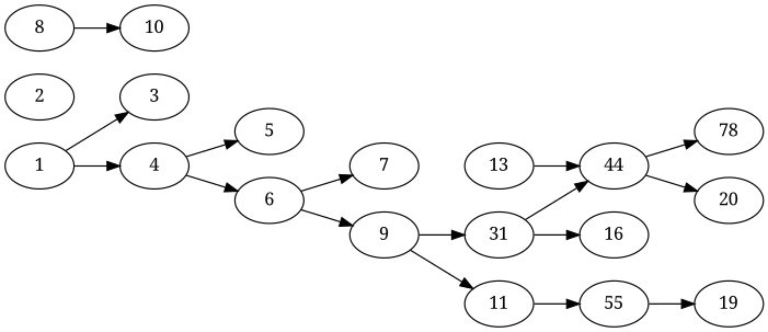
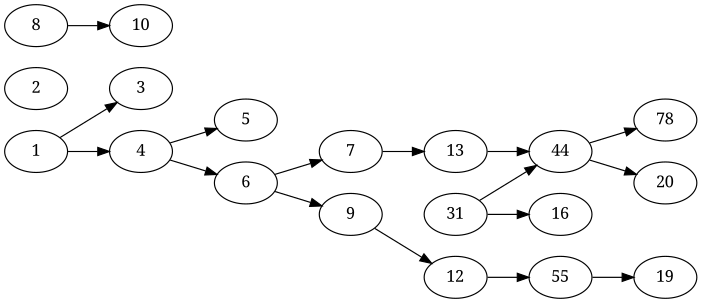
  digraph {
    fontname="Noto Serif"
    rankdir=LR
    node [alpha=0.04 fontname="Noto Serif"]
    edge [fontname="Noto Serif"]
    1 [alpha=0.13 expect_size=51727360]
    3 [alpha=0.08 expect_size=47148032]
    4 [alpha=0.12 expect_size=31626240]
    5 [alpha=0.02 expect_size=12614656]
    6 [alpha=0.07 expect_size=33944576]
    7 [expect_size=18997248]
    9 [alpha=0.18 expect_size=16066560]
    2 [alpha=0.09 expect_size=39987200]
    13 [alpha=0.17 expect_size=24321024]
    8 [alpha=0.14 expect_size=6853632]
    10 [alpha=0.11 expect_size=35407872]
    n12 [expect_size=18379776 label=31]
-   12 [alpha=0.19 expect_size=49290240 label=11]
+   12 [alpha=0.19 expect_size=49290240]
    n14 [expect_size=44358656 label=44]
    16 [alpha=0.06 expect_size=31458304]
    n16 [alpha=0.03 expect_size=26255360 label=55]
    n17 [expect_size=9992192 label=78]
    20 [alpha=0.03 expect_size=38544384]
    19 [alpha=0.18 expect_size=42568704]
    1 -> 3
    1 -> 4
    4 -> 5
    4 -> 6
    6 -> 7
    6 -> 9
-   9 -> n12
+   7 -> 13
    9 -> 12
    13 -> n14
    8 -> 10
    n12 -> n14
    n12 -> 16
    12 -> n16
    n14 -> n17
    n14 -> 20
    n16 -> 19
  }
